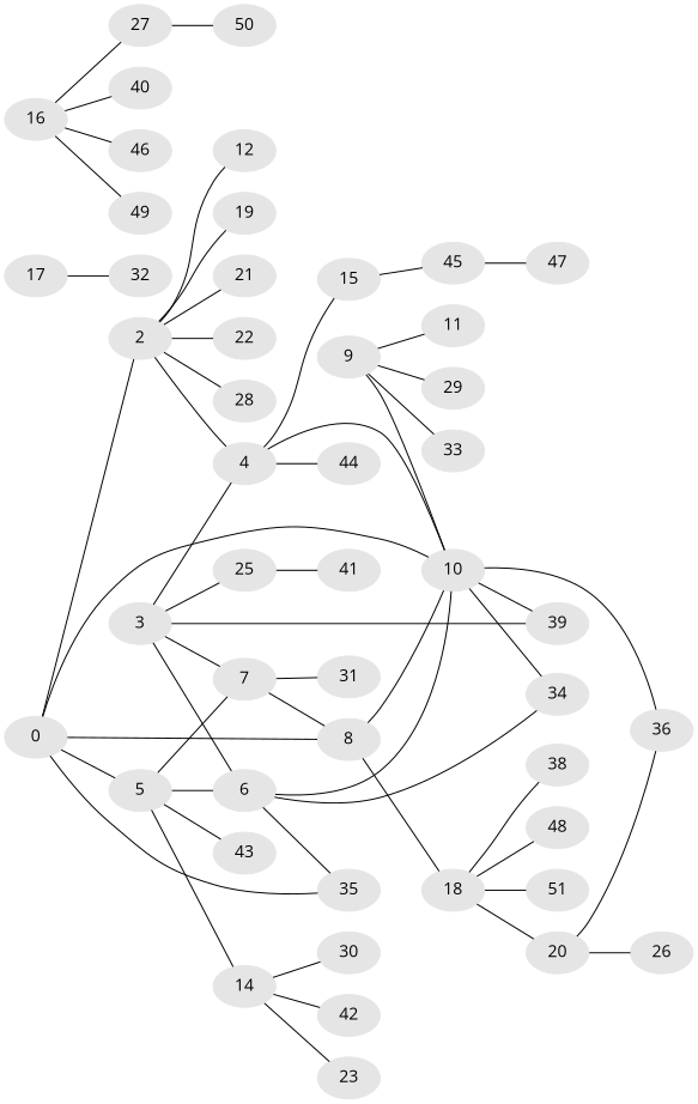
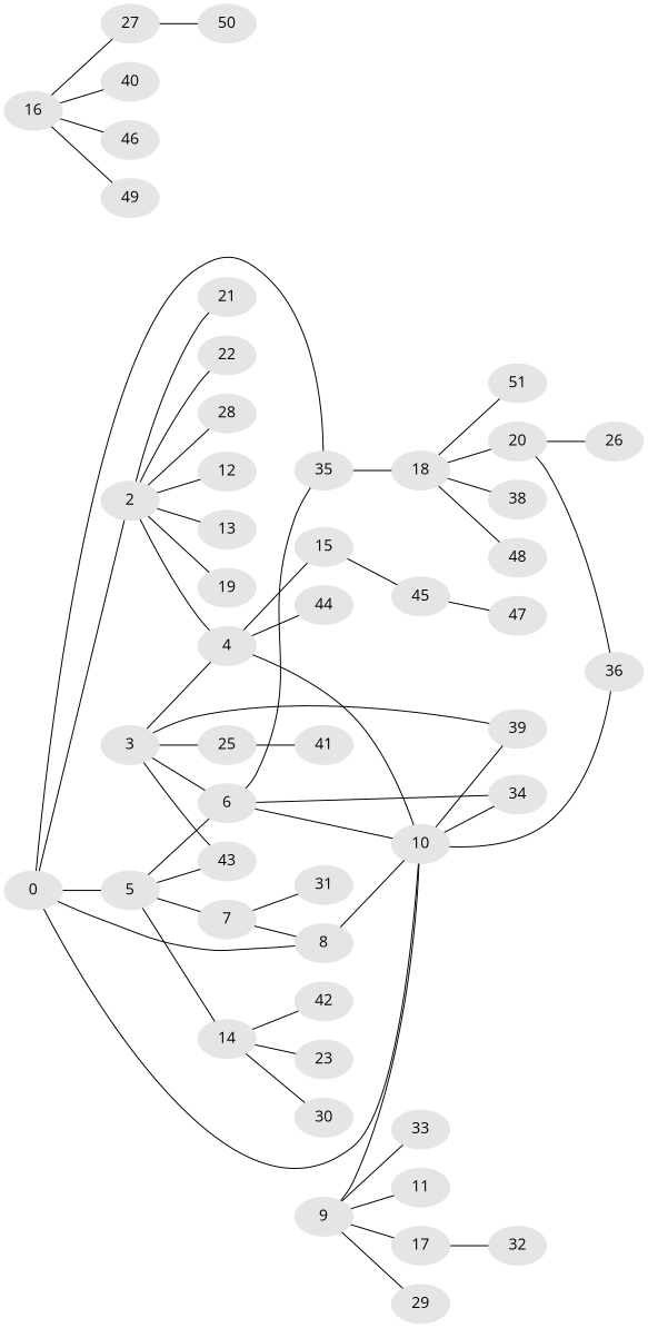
  graph {
    fontname="Open Sans"
    rankdir=LR
    node [color=gray90 fontname="Open Sans" style=filled]
    edge [fontname="Open Sans"]
    n1 [label=0]
    2
    5
    8
    10
    35
    4
    12
+   13
    19
    21
    22
    28
    6
    7
    14
    43
    18
    39
    34
    36
    15
    44
    3
    25
    31
    41
    45
    23
    30
    42
    20
    38
    48
    51
    9
    11
    17
    29
    33
    32
    16
    27
    40
    46
    49
    47
    50
    26
    n1 -- 2
    n1 -- 5
    n1 -- 8
    n1 -- 10
    n1 -- 35
    2 -- 4
    2 -- 12
+   2 -- 13
    2 -- 19
    2 -- 21
    2 -- 22
    2 -- 28
    5 -- 6
    5 -- 7
    5 -- 14
    5 -- 43
    8 -- 10
-   8 -- 18
+   35 -- 18
    10 -- 39
    10 -- 34
    10 -- 36
    4 -- 10
    4 -- 15
    4 -- 44
    6 -- 10
    6 -- 35
    6 -- 34
    7 -- 8
    7 -- 31
    14 -- 23
    14 -- 30
    14 -- 42
    18 -- 20
    18 -- 38
    18 -- 48
    18 -- 51
    15 -- 45
    3 -- 4
    3 -- 6
-   3 -- 7
+   3 -- 43
    3 -- 39
    3 -- 25
    25 -- 41
    45 -- 47
    20 -- 36
    20 -- 26
    9 -- 10
    9 -- 11
+   9 -- 17
    9 -- 29
    9 -- 33
    17 -- 32
    16 -- 27
    16 -- 40
    16 -- 46
    16 -- 49
    27 -- 50
  }
